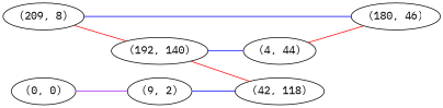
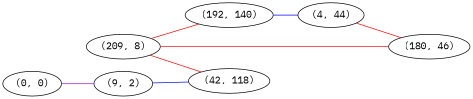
  graph {
    fontname="IBM Plex Mono"
    rankdir=LR
    node [fontname="IBM Plex Mono"]
    edge [color=red fontname="IBM Plex Mono" weight=1]
    "(209, 8)"
    "(192, 140)"
    "(180, 46)"
    "(4, 44)"
    "(42, 118)"
    "(0, 0)"
    "(9, 2)"
    "(209, 8)" -- "(192, 140)"
-   "(209, 8)" -- "(180, 46)" [color=blue weight=3]
+   "(209, 8)" -- "(180, 46)" [weight=3]
    "(192, 140)" -- "(4, 44)" [color=blue weight=3]
-   "(192, 140)" -- "(42, 118)"
+   "(209, 8)" -- "(42, 118)"
    "(4, 44)" -- "(180, 46)"
    "(0, 0)" -- "(9, 2)" [color=purple weight=4]
    "(9, 2)" -- "(42, 118)" [color=blue]
  }
